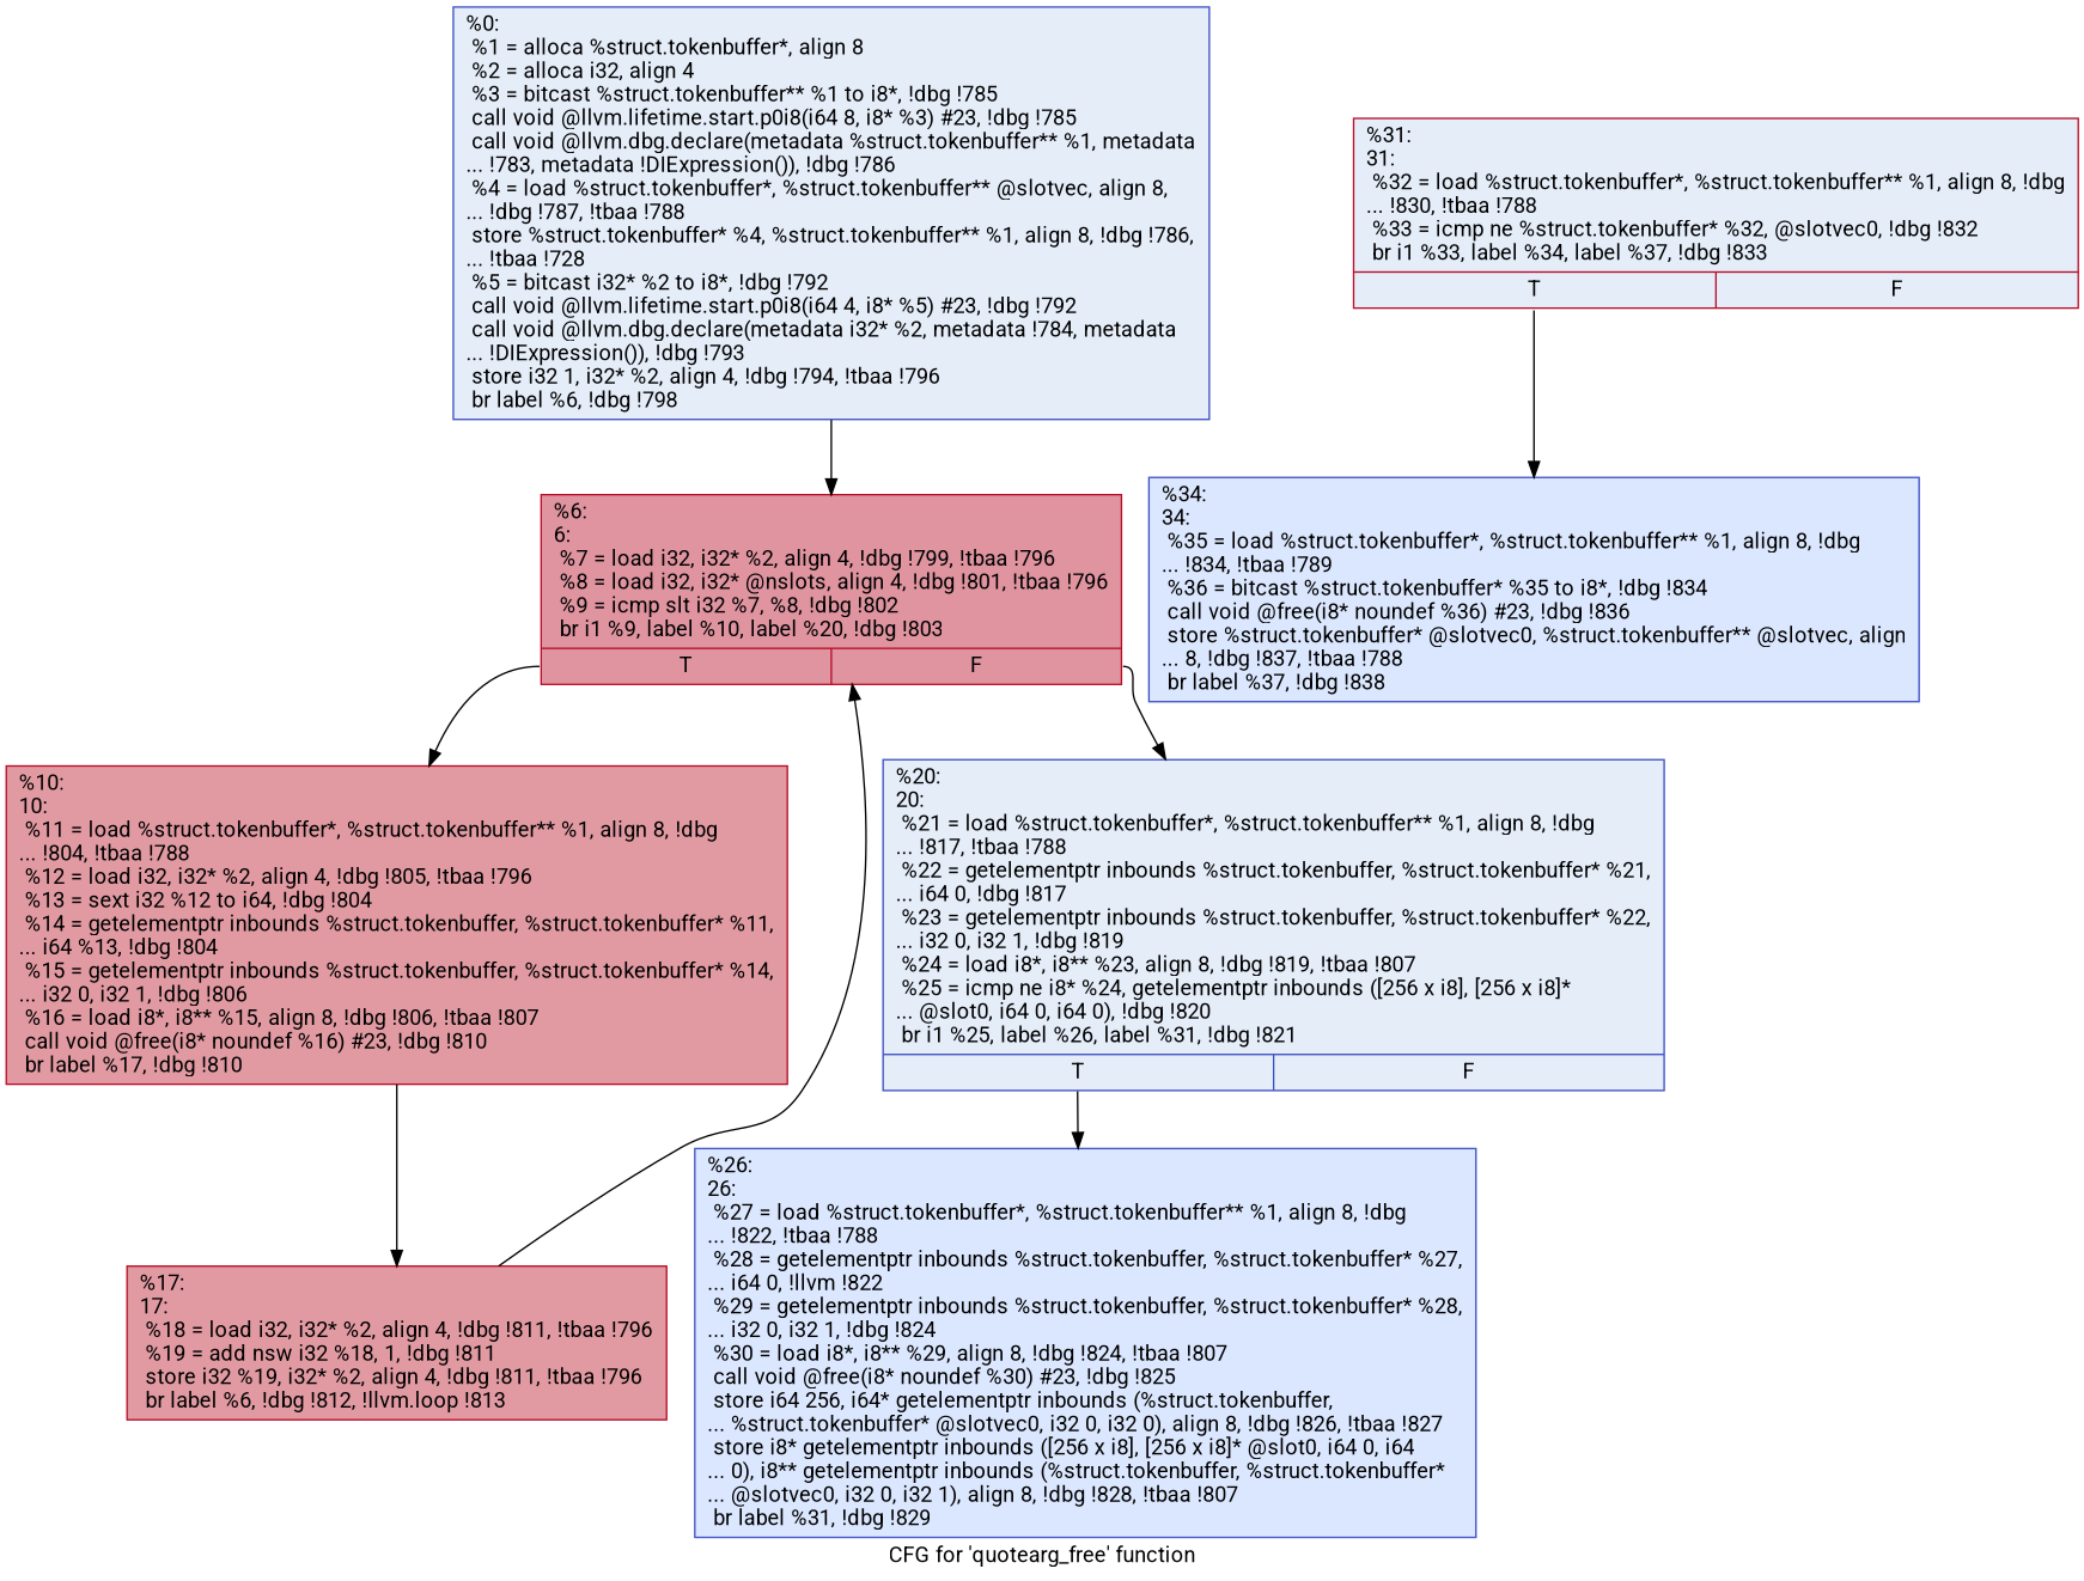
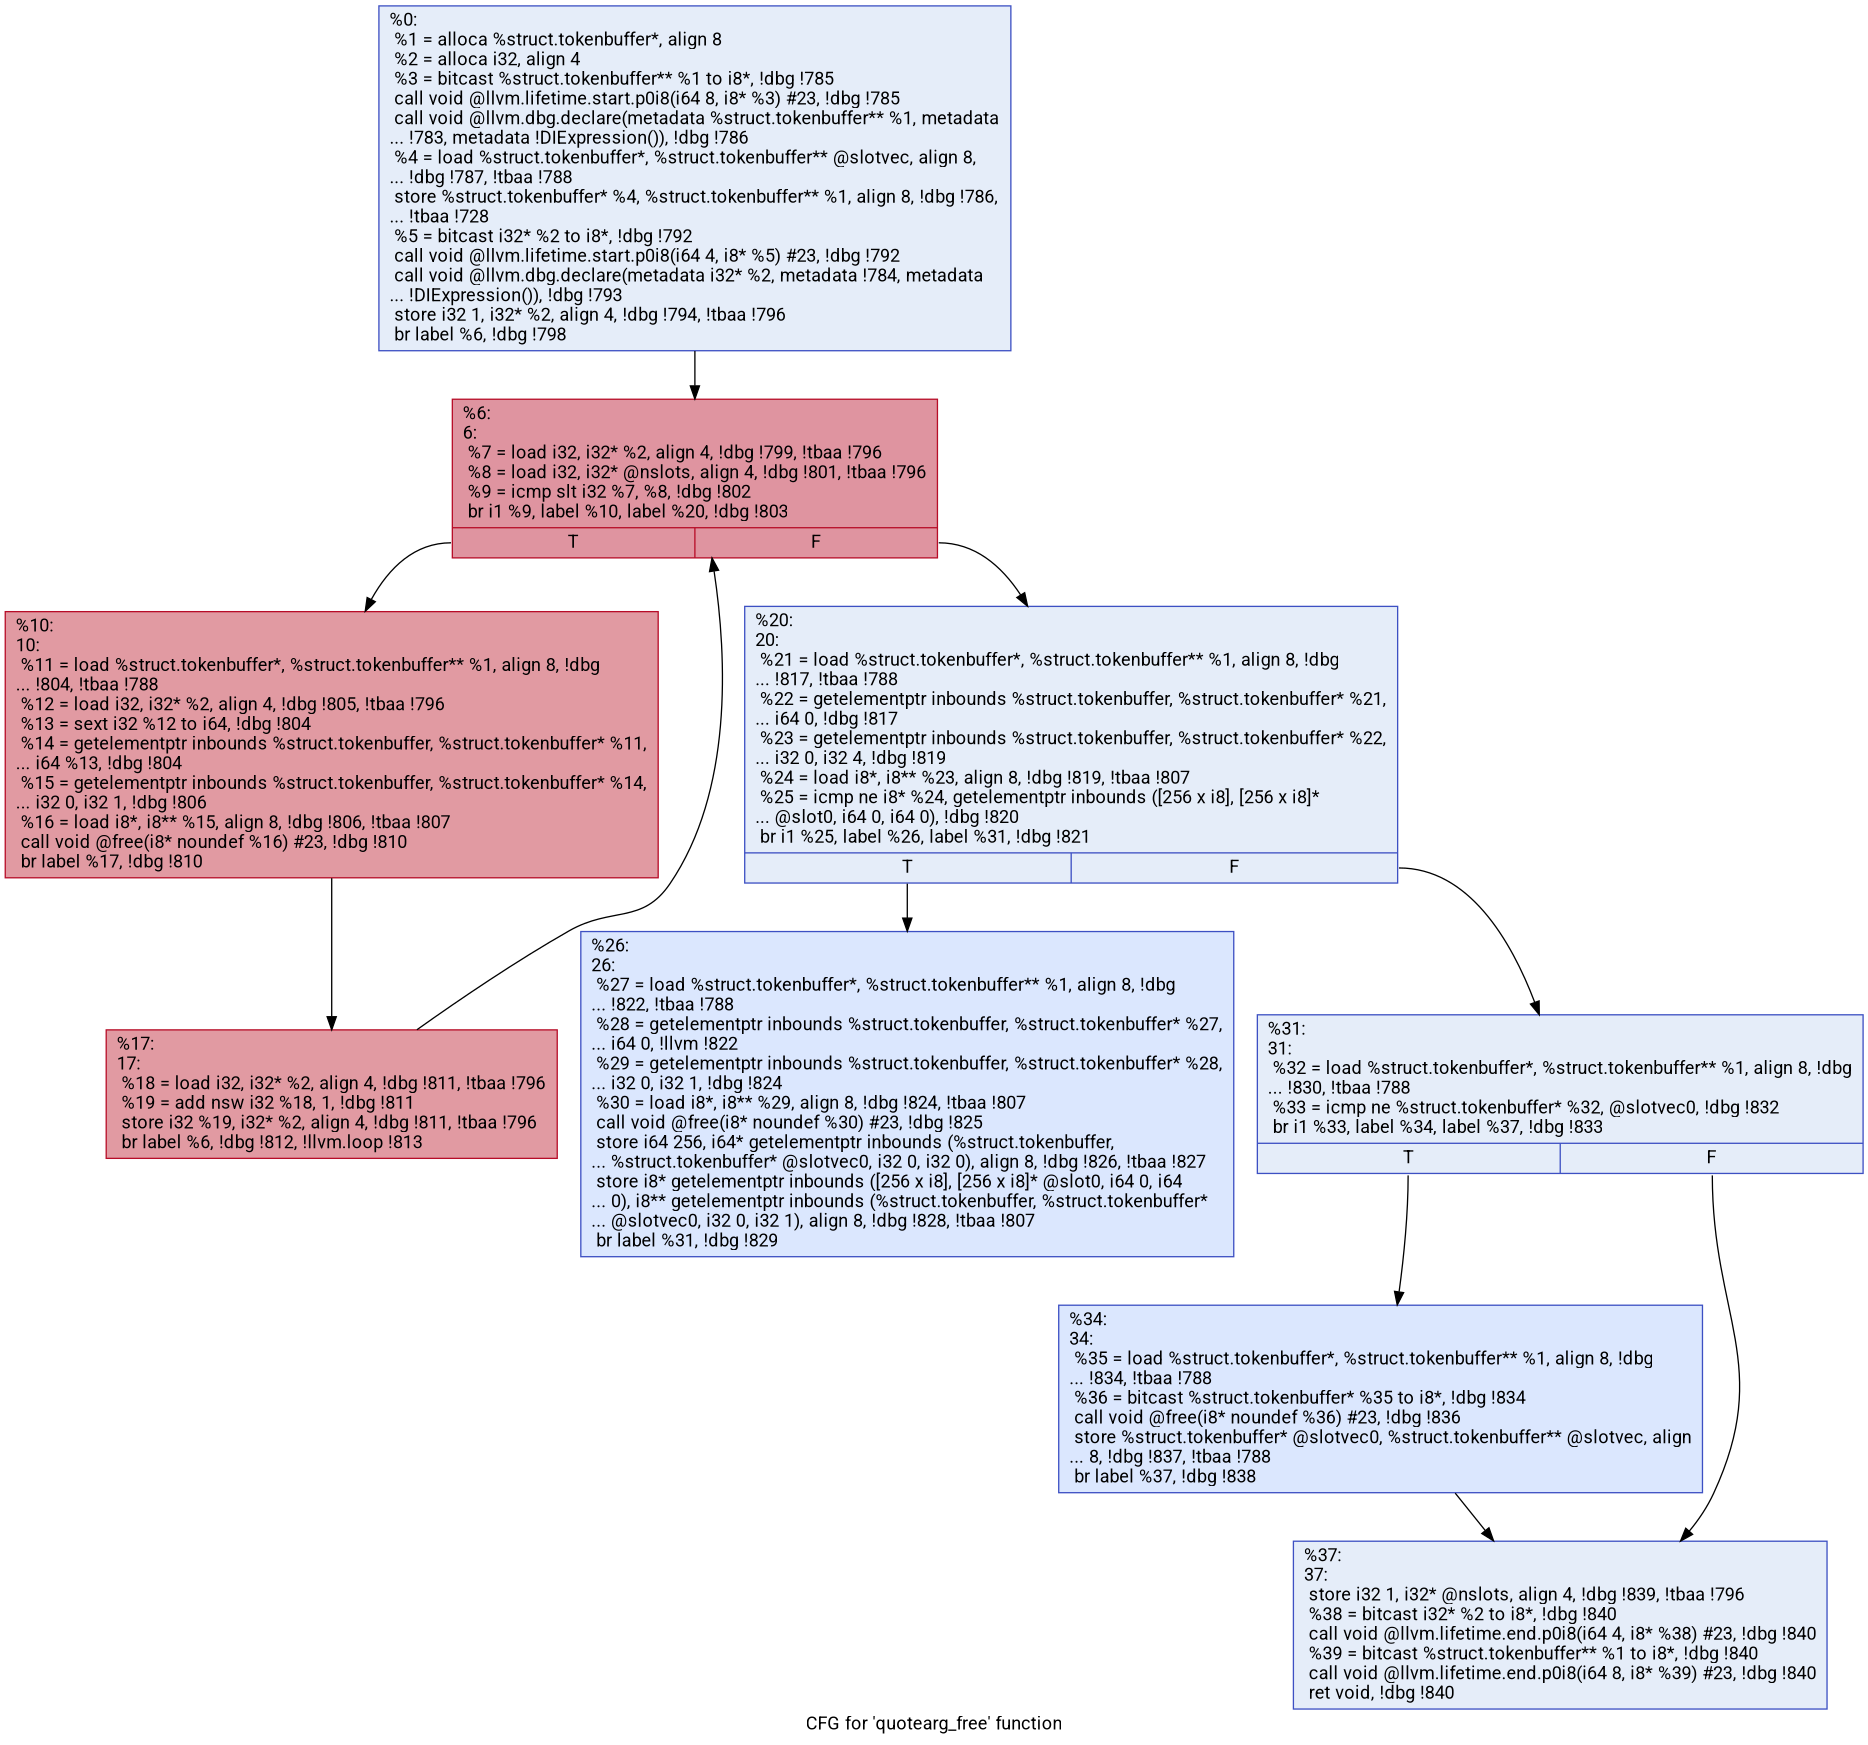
  digraph {
    fontname=Roboto
    label="CFG for 'quotearg_free' function"
    node [color="#3d50c3ff" fillcolor="#c5d6f270" fontname=Roboto shape=record style=filled]
    edge [fontname=Roboto]
    n1 [label="{%0:\l  %1 = alloca %struct.tokenbuffer*, align 8\l  %2 = alloca i32, align 4\l  %3 = bitcast %struct.tokenbuffer** %1 to i8*, !dbg !785\l  call void @llvm.lifetime.start.p0i8(i64 8, i8* %3) #23, !dbg !785\l  call void @llvm.dbg.declare(metadata %struct.tokenbuffer** %1, metadata\l... !783, metadata !DIExpression()), !dbg !786\l  %4 = load %struct.tokenbuffer*, %struct.tokenbuffer** @slotvec, align 8,\l... !dbg !787, !tbaa !788\l  store %struct.tokenbuffer* %4, %struct.tokenbuffer** %1, align 8, !dbg !786,\l... !tbaa !728\l  %5 = bitcast i32* %2 to i8*, !dbg !792\l  call void @llvm.lifetime.start.p0i8(i64 4, i8* %5) #23, !dbg !792\l  call void @llvm.dbg.declare(metadata i32* %2, metadata !784, metadata\l... !DIExpression()), !dbg !793\l  store i32 1, i32* %2, align 4, !dbg !794, !tbaa !796\l  br label %6, !dbg !798\l}"]
    n2 [color="#b70d28ff" fillcolor="#b70d2870" label="{%6:\l6:                                                \l  %7 = load i32, i32* %2, align 4, !dbg !799, !tbaa !796\l  %8 = load i32, i32* @nslots, align 4, !dbg !801, !tbaa !796\l  %9 = icmp slt i32 %7, %8, !dbg !802\l  br i1 %9, label %10, label %20, !dbg !803\l|{<s0>T|<s1>F}}"]
    n3 [color="#b70d28ff" fillcolor="#bb1b2c70" label="{%10:\l10:                                               \l  %11 = load %struct.tokenbuffer*, %struct.tokenbuffer** %1, align 8, !dbg\l... !804, !tbaa !788\l  %12 = load i32, i32* %2, align 4, !dbg !805, !tbaa !796\l  %13 = sext i32 %12 to i64, !dbg !804\l  %14 = getelementptr inbounds %struct.tokenbuffer, %struct.tokenbuffer* %11,\l... i64 %13, !dbg !804\l  %15 = getelementptr inbounds %struct.tokenbuffer, %struct.tokenbuffer* %14,\l... i32 0, i32 1, !dbg !806\l  %16 = load i8*, i8** %15, align 8, !dbg !806, !tbaa !807\l  call void @free(i8* noundef %16) #23, !dbg !810\l  br label %17, !dbg !810\l}"]
-   n4 [label="{%20:\l20:                                               \l  %21 = load %struct.tokenbuffer*, %struct.tokenbuffer** %1, align 8, !dbg\l... !817, !tbaa !788\l  %22 = getelementptr inbounds %struct.tokenbuffer, %struct.tokenbuffer* %21,\l... i64 0, !dbg !817\l  %23 = getelementptr inbounds %struct.tokenbuffer, %struct.tokenbuffer* %22,\l... i32 0, i32 1, !dbg !819\l  %24 = load i8*, i8** %23, align 8, !dbg !819, !tbaa !807\l  %25 = icmp ne i8* %24, getelementptr inbounds ([256 x i8], [256 x i8]*\l... @slot0, i64 0, i64 0), !dbg !820\l  br i1 %25, label %26, label %31, !dbg !821\l|{<s0>T|<s1>F}}"]
+   n4 [label="{%20:\l20:                                               \l  %21 = load %struct.tokenbuffer*, %struct.tokenbuffer** %1, align 8, !dbg\l... !817, !tbaa !788\l  %22 = getelementptr inbounds %struct.tokenbuffer, %struct.tokenbuffer* %21,\l... i64 0, !dbg !817\l  %23 = getelementptr inbounds %struct.tokenbuffer, %struct.tokenbuffer* %22,\l... i32 0, i32 4, !dbg !819\l  %24 = load i8*, i8** %23, align 8, !dbg !819, !tbaa !807\l  %25 = icmp ne i8* %24, getelementptr inbounds ([256 x i8], [256 x i8]*\l... @slot0, i64 0, i64 0), !dbg !820\l  br i1 %25, label %26, label %31, !dbg !821\l|{<s0>T|<s1>F}}"]
    n5 [color="#b70d28ff" fillcolor="#bb1b2c70" label="{%17:\l17:                                               \l  %18 = load i32, i32* %2, align 4, !dbg !811, !tbaa !796\l  %19 = add nsw i32 %18, 1, !dbg !811\l  store i32 %19, i32* %2, align 4, !dbg !811, !tbaa !796\l  br label %6, !dbg !812, !llvm.loop !813\l}"]
    n6 [fillcolor="#aec9fc70" label="{%26:\l26:                                               \l  %27 = load %struct.tokenbuffer*, %struct.tokenbuffer** %1, align 8, !dbg\l... !822, !tbaa !788\l  %28 = getelementptr inbounds %struct.tokenbuffer, %struct.tokenbuffer* %27,\l... i64 0, !llvm !822\l  %29 = getelementptr inbounds %struct.tokenbuffer, %struct.tokenbuffer* %28,\l... i32 0, i32 1, !dbg !824\l  %30 = load i8*, i8** %29, align 8, !dbg !824, !tbaa !807\l  call void @free(i8* noundef %30) #23, !dbg !825\l  store i64 256, i64* getelementptr inbounds (%struct.tokenbuffer,\l... %struct.tokenbuffer* @slotvec0, i32 0, i32 0), align 8, !dbg !826, !tbaa !827\l  store i8* getelementptr inbounds ([256 x i8], [256 x i8]* @slot0, i64 0, i64\l... 0), i8** getelementptr inbounds (%struct.tokenbuffer, %struct.tokenbuffer*\l... @slotvec0, i32 0, i32 1), align 8, !dbg !828, !tbaa !807\l  br label %31, !dbg !829\l}"]
-   n7 [color="#b70d28ff" label="{%31:\l31:                                               \l  %32 = load %struct.tokenbuffer*, %struct.tokenbuffer** %1, align 8, !dbg\l... !830, !tbaa !788\l  %33 = icmp ne %struct.tokenbuffer* %32, @slotvec0, !dbg !832\l  br i1 %33, label %34, label %37, !dbg !833\l|{<s0>T|<s1>F}}"]
-   n8 [fillcolor="#aec9fc70" label="{%34:\l34:                                               \l  %35 = load %struct.tokenbuffer*, %struct.tokenbuffer** %1, align 8, !dbg\l... !834, !tbaa !789\l  %36 = bitcast %struct.tokenbuffer* %35 to i8*, !dbg !834\l  call void @free(i8* noundef %36) #23, !dbg !836\l  store %struct.tokenbuffer* @slotvec0, %struct.tokenbuffer** @slotvec, align\l... 8, !dbg !837, !tbaa !788\l  br label %37, !dbg !838\l}"]
+   n7 [label="{%31:\l31:                                               \l  %32 = load %struct.tokenbuffer*, %struct.tokenbuffer** %1, align 8, !dbg\l... !830, !tbaa !788\l  %33 = icmp ne %struct.tokenbuffer* %32, @slotvec0, !dbg !832\l  br i1 %33, label %34, label %37, !dbg !833\l|{<s0>T|<s1>F}}"]
+   n8 [fillcolor="#aec9fc70" label="{%34:\l34:                                               \l  %35 = load %struct.tokenbuffer*, %struct.tokenbuffer** %1, align 8, !dbg\l... !834, !tbaa !788\l  %36 = bitcast %struct.tokenbuffer* %35 to i8*, !dbg !834\l  call void @free(i8* noundef %36) #23, !dbg !836\l  store %struct.tokenbuffer* @slotvec0, %struct.tokenbuffer** @slotvec, align\l... 8, !dbg !837, !tbaa !788\l  br label %37, !dbg !838\l}"]
+   n9 [label="{%37:\l37:                                               \l  store i32 1, i32* @nslots, align 4, !dbg !839, !tbaa !796\l  %38 = bitcast i32* %2 to i8*, !dbg !840\l  call void @llvm.lifetime.end.p0i8(i64 4, i8* %38) #23, !dbg !840\l  %39 = bitcast %struct.tokenbuffer** %1 to i8*, !dbg !840\l  call void @llvm.lifetime.end.p0i8(i64 8, i8* %39) #23, !dbg !840\l  ret void, !dbg !840\l}"]
    n1 -> n2
    n2 -> n3 [tailport=s0]
    n2 -> n4 [tailport=s1]
    n3 -> n5
    n4 -> n6 [tailport=s0]
+   n4 -> n7 [tailport=s1]
    n5 -> n2
    n7 -> n8 [tailport=s0]
+   n7 -> n9 [tailport=s1]
+   n8 -> n9
  }
